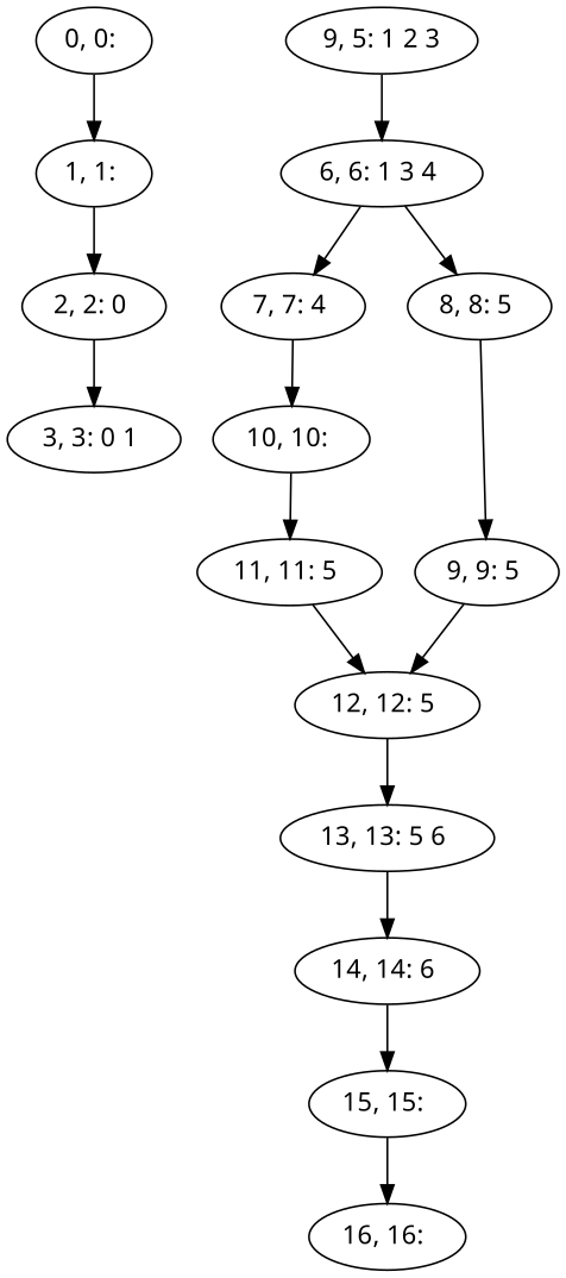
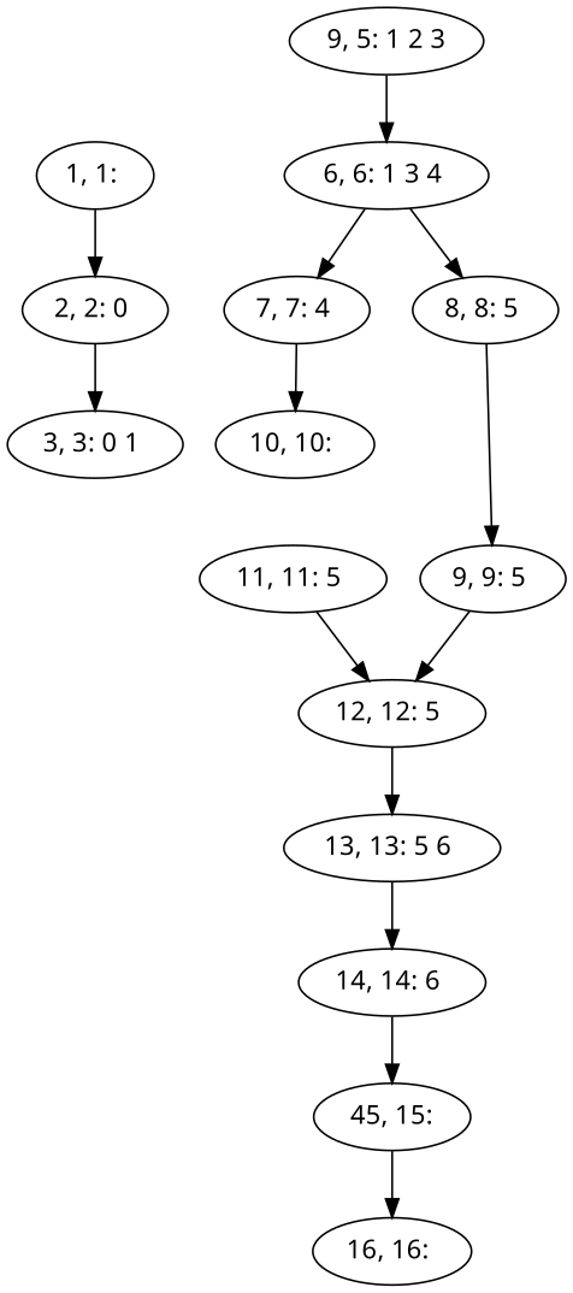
  digraph {
    fontname="Noto Sans"
    node [fontname="Noto Sans"]
    edge [fontname="Noto Sans"]
-   n1 [label="0, 0: "]
    n2 [label="1, 1: "]
    n3 [label="2, 2: 0 "]
    n4 [label="3, 3: 0 1 "]
    n5 [label="9, 5: 1 2 3"]
    n6 [label="6, 6: 1 3 4 "]
    n7 [label="7, 7: 4 "]
    n8 [label="8, 8: 5 "]
    n9 [label="10, 10: "]
    n10 [label="9, 9: 5 "]
    n11 [label="11, 11: 5 "]
    n12 [label="12, 12: 5 "]
    n13 [label="13, 13: 5 6 "]
    n14 [label="14, 14: 6 "]
-   n15 [label="15, 15: "]
+   n15 [label="45, 15:"]
    n16 [label="16, 16: "]
-   n1 -> n2
    n2 -> n3
    n3 -> n4
    n5 -> n6
    n6 -> n7
    n6 -> n8
    n7 -> n9
    n8 -> n10
-   n9 -> n11
    n10 -> n12
    n11 -> n12
    n12 -> n13
    n13 -> n14
    n14 -> n15
    n15 -> n16
  }
